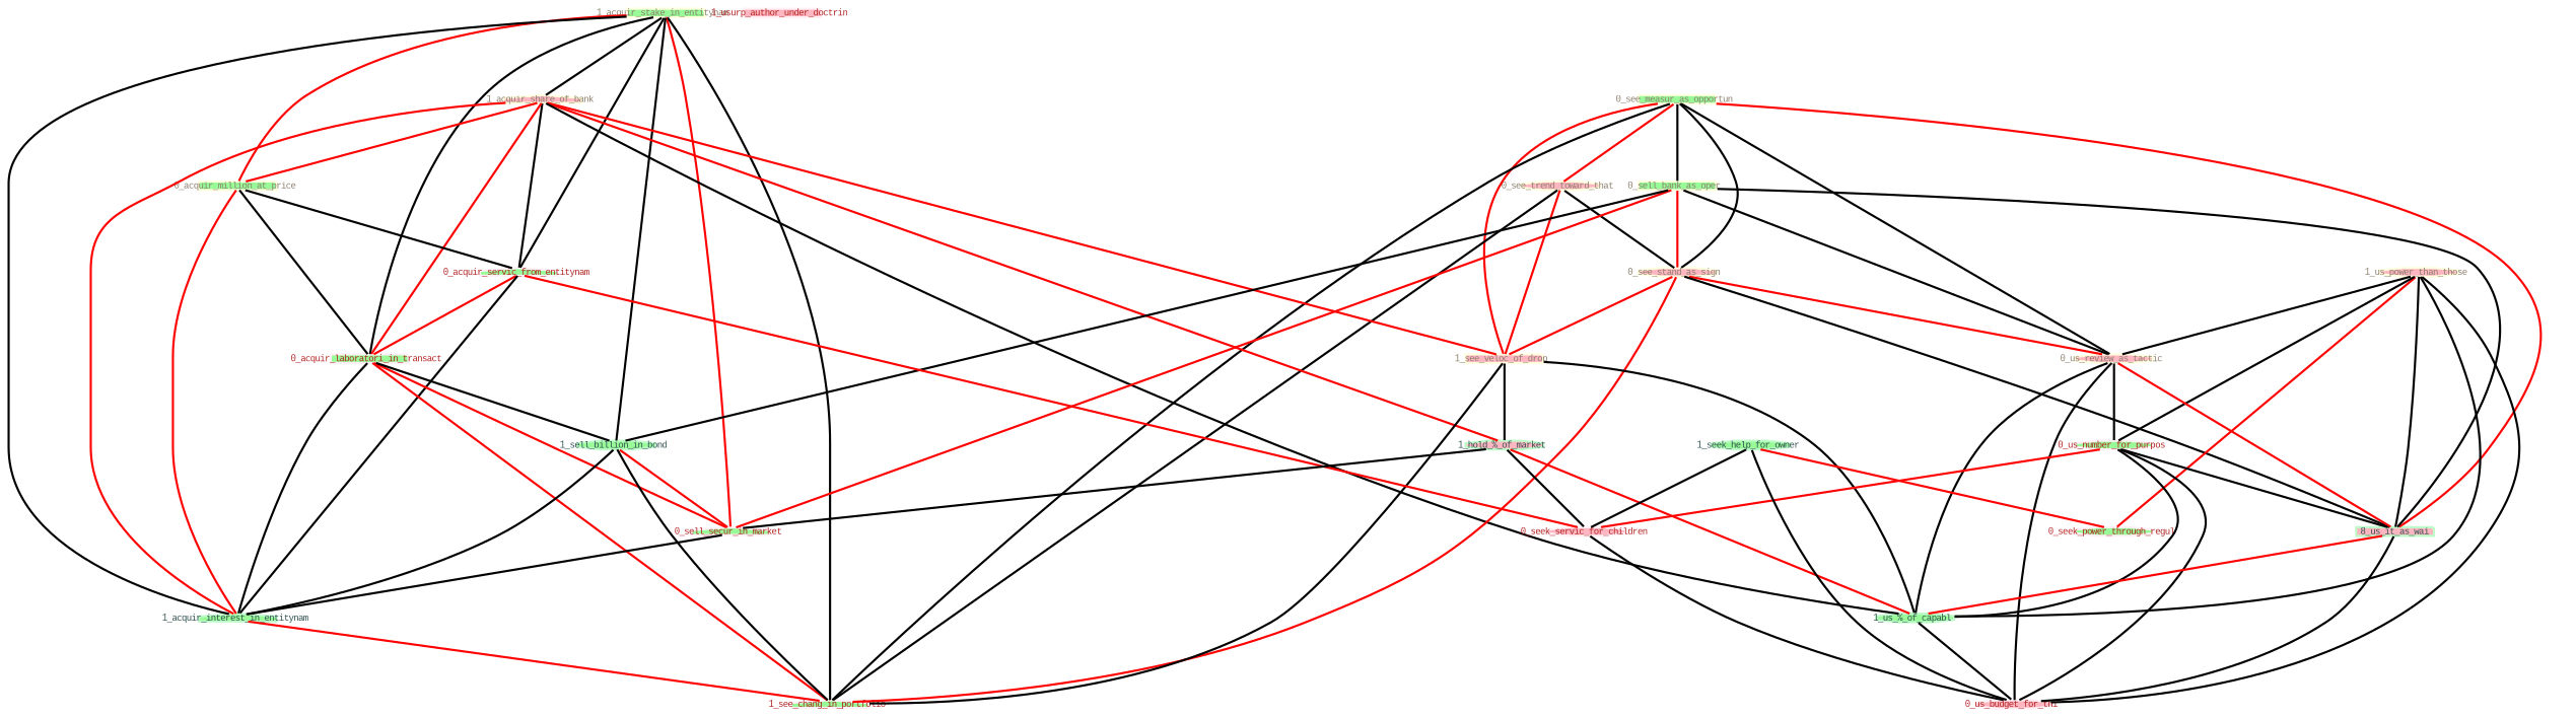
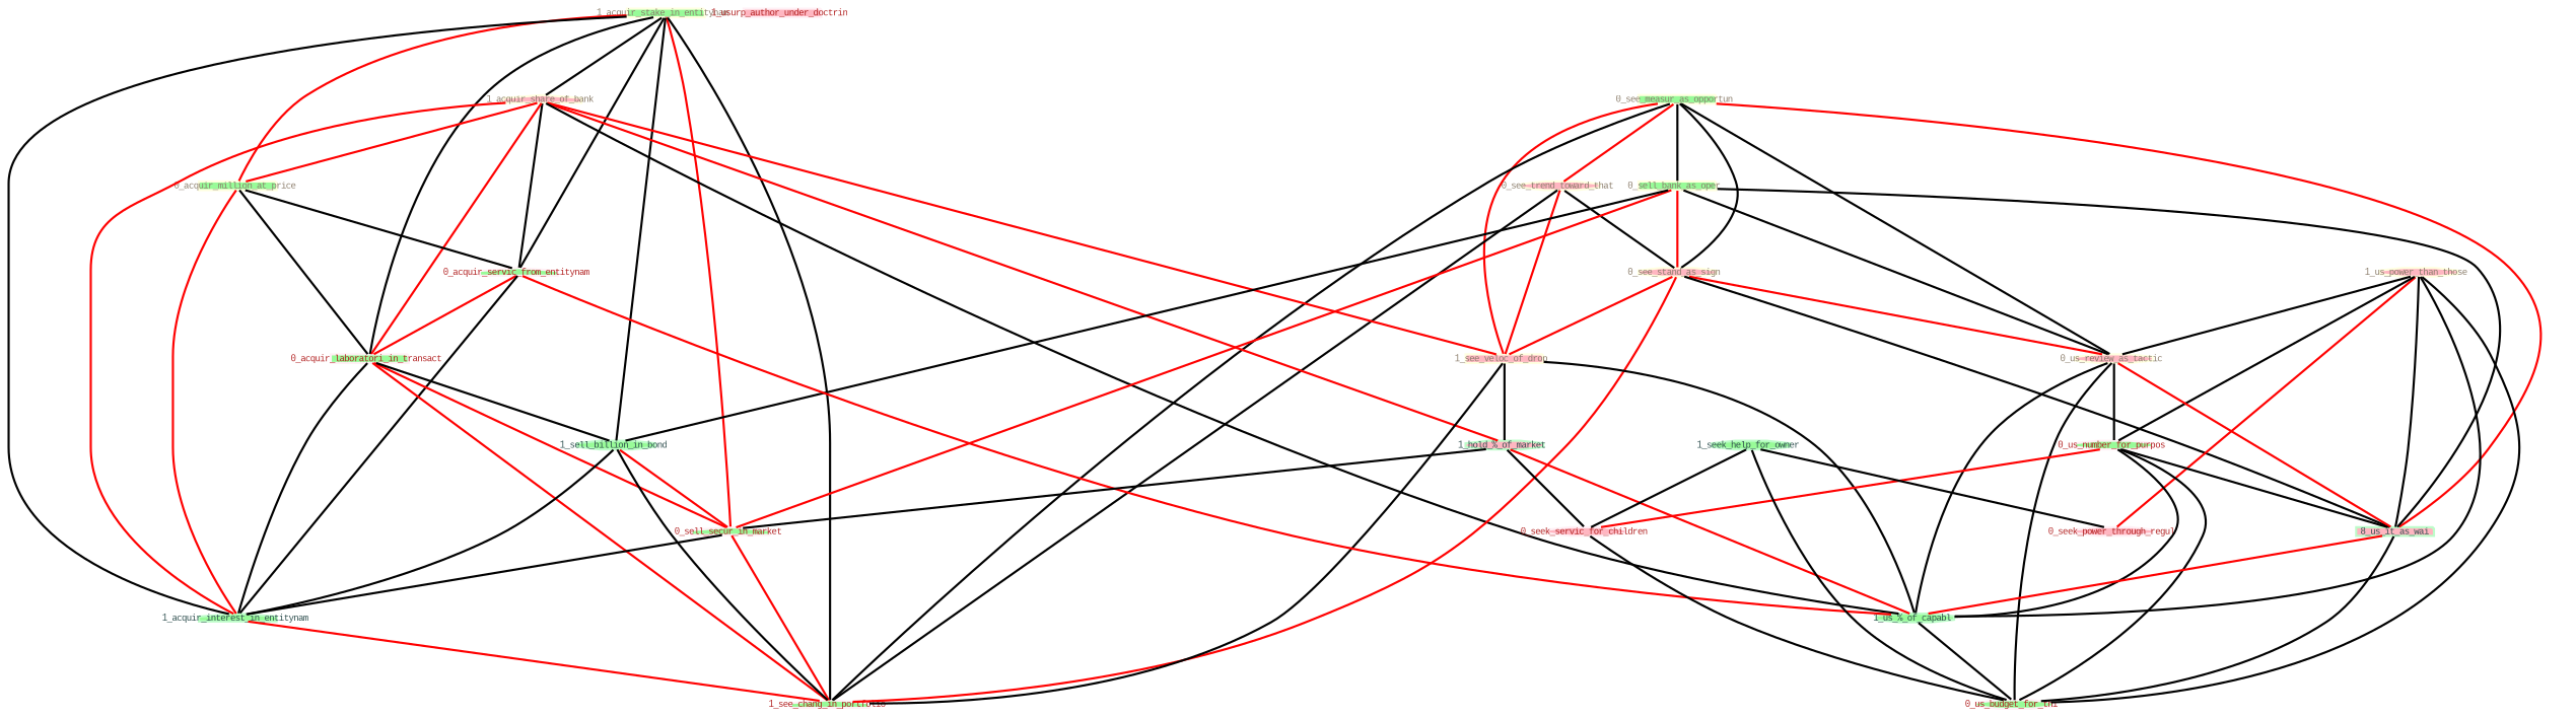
  graph {
    fontname="Liberation Mono"
    node [color="#ffffe0" fillcolor=palegreen fixedsize=true fontcolor="#8b7d6b" fontname="Liberation Mono" fontsize=4 shape=octagon style=filled]
    edge [color=black fontname="Liberation Mono" w=1]
    "0_see_measur_as_opportun " [height=.06 shape=note width=.5]
    "1_acquir_stake_in_entitynam " [height=.06 shape=note width=.5]
    "0_see_trend_toward_that " [fillcolor=lightpink height=.06 width=.5]
    "1_acquir_share_of_bank " [fillcolor=lightpink height=.06 shape=house width=.5]
    "0_sell_bank_as_oper " [height=.06 shape=note width=.5]
    "0_see_stand_as_sign " [fillcolor=lightpink height=.06 width=.5]
    "1_see_veloc_of_drop " [fillcolor=lightpink height=.06 shape=note width=.5]
    "0_acquir_million_at_price " [height=.06 shape=note width=.5]
    "1_us_power_than_those " [fillcolor=lightpink height=.06 width=.5]
    "0_us_review_as_tactic " [fillcolor=lightpink height=.06 width=.5]
    "0_acquir_servic_from_entitynam " [color="#fff0f5" fontcolor="#b22222" height=.06 shape=house width=.5]
-   "0_seek_power_through_regul " [color="#fff0f5" fontcolor="#b22222" height=.06 width=.5]
+   "0_seek_power_through_regul " [color="#fff0f5" fillcolor=lightpink fontcolor="#b22222" height=.06 width=.5]
    "0_us_number_for_purpos " [color="#fff0f5" fontcolor="#b22222" height=.06 width=.5]
    "0_acquir_laboratori_in_transact " [color="#fff0f5" fontcolor="#b22222" height=.06 shape=note width=.5]
    "1_usurp_author_under_doctrin " [color="#fff0f5" fillcolor=lightpink fontcolor="#b22222" height=.06 shape=note width=.5]
    "0_sell_secur_in_market " [color="#fff0f5" fontcolor="#b22222" height=.06 shape=house width=.5]
    "0_seek_servic_for_children " [color="#fff0f5" fillcolor=lightpink fontcolor="#b22222" height=.06 width=.5]
    "1_see_chang_in_portfolio " [color="#fff0f5" fontcolor="#b22222" height=.06 shape=house width=.5]
-   "0_us_budget_for_thi " [color="#fff0f5" fillcolor=lightpink fontcolor="#b22222" height=.06 width=.5]
+   "0_us_budget_for_thi " [color="#fff0f5" fontcolor="#b22222" height=.06 width=.5]
    n20 [color="#BDFCC9" fillcolor=lightpink fontcolor="#2f4f4f" height=.06 label="8_us_it_as_wai" shape=note width=.5]
    "1_sell_billion_in_bond " [color="#BDFCC9" fontcolor="#2f4f4f" height=.06 width=.5]
    "1_acquir_interest_in_entitynam " [color="#BDFCC9" fontcolor="#2f4f4f" height=.06 shape=house width=.5]
    "1_hold_%_of_market " [color="#BDFCC9" fillcolor=lightpink fontcolor="#2f4f4f" height=.06 width=.5]
    "1_us_%_of_capabl " [color="#BDFCC9" fontcolor="#2f4f4f" height=.06 width=.5]
    "1_seek_help_for_owner " [color="#BDFCC9" fontcolor="#2f4f4f" height=.06 width=.5]
    subgraph sub_1 {
      "0_see_measur_as_opportun "
      "1_acquir_stake_in_entitynam "
      "0_see_trend_toward_that "
      "1_acquir_share_of_bank "
      "0_sell_bank_as_oper "
      "0_see_stand_as_sign "
      "1_see_veloc_of_drop "
      "0_acquir_million_at_price "
      "1_us_power_than_those "
      "0_us_review_as_tactic "
    }
    subgraph sub_2 {
      "0_acquir_servic_from_entitynam "
      "0_seek_power_through_regul "
      "0_us_number_for_purpos "
      "0_acquir_laboratori_in_transact "
      "1_usurp_author_under_doctrin "
      "0_sell_secur_in_market "
      "0_seek_servic_for_children "
      "1_see_chang_in_portfolio "
      "0_us_budget_for_thi "
    }
    "0_see_measur_as_opportun " -- "0_see_trend_toward_that " [color=red]
    "0_see_measur_as_opportun " -- "0_sell_bank_as_oper "
    "0_see_measur_as_opportun " -- "0_see_stand_as_sign " [w=2]
    "0_see_measur_as_opportun " -- "1_see_veloc_of_drop " [color=red]
    "0_see_measur_as_opportun " -- "0_us_review_as_tactic "
    "0_see_measur_as_opportun " -- "1_see_chang_in_portfolio "
    "0_see_measur_as_opportun " -- n20 [color=red]
    "1_acquir_stake_in_entitynam " -- "1_acquir_share_of_bank "
    "1_acquir_stake_in_entitynam " -- "0_acquir_million_at_price " [color=red]
    "1_acquir_stake_in_entitynam " -- "0_acquir_servic_from_entitynam " [w=2]
    "1_acquir_stake_in_entitynam " -- "0_acquir_laboratori_in_transact " [w=2]
    "1_acquir_stake_in_entitynam " -- "0_sell_secur_in_market " [color=red]
    "1_acquir_stake_in_entitynam " -- "1_see_chang_in_portfolio "
    "1_acquir_stake_in_entitynam " -- "1_sell_billion_in_bond "
    "1_acquir_stake_in_entitynam " -- "1_acquir_interest_in_entitynam " [w=3]
    "0_see_trend_toward_that " -- "0_see_stand_as_sign "
    "0_see_trend_toward_that " -- "1_see_veloc_of_drop " [color=red]
    "0_see_trend_toward_that " -- "1_see_chang_in_portfolio "
    "1_acquir_share_of_bank " -- "1_see_veloc_of_drop " [color=red]
    "1_acquir_share_of_bank " -- "0_acquir_million_at_price " [color=red]
    "1_acquir_share_of_bank " -- "0_acquir_servic_from_entitynam "
    "1_acquir_share_of_bank " -- "0_acquir_laboratori_in_transact " [color=red]
    "1_acquir_share_of_bank " -- "1_acquir_interest_in_entitynam " [color=red]
    "1_acquir_share_of_bank " -- "1_hold_%_of_market " [color=red]
    "1_acquir_share_of_bank " -- "1_us_%_of_capabl "
    "0_sell_bank_as_oper " -- "0_see_stand_as_sign " [color=red]
    "0_sell_bank_as_oper " -- "0_us_review_as_tactic "
    "0_sell_bank_as_oper " -- "0_sell_secur_in_market " [color=red]
    "0_sell_bank_as_oper " -- n20
    "0_sell_bank_as_oper " -- "1_sell_billion_in_bond "
    "0_see_stand_as_sign " -- "1_see_veloc_of_drop " [color=red]
    "0_see_stand_as_sign " -- "0_us_review_as_tactic " [color=red]
    "0_see_stand_as_sign " -- "1_see_chang_in_portfolio " [color=red]
    "0_see_stand_as_sign " -- n20
    "1_see_veloc_of_drop " -- "1_see_chang_in_portfolio "
    "1_see_veloc_of_drop " -- "1_hold_%_of_market "
    "1_see_veloc_of_drop " -- "1_us_%_of_capabl "
    "0_acquir_million_at_price " -- "0_acquir_servic_from_entitynam "
    "0_acquir_million_at_price " -- "0_acquir_laboratori_in_transact "
    "0_acquir_million_at_price " -- "1_acquir_interest_in_entitynam " [color=red]
    "1_us_power_than_those " -- "0_us_review_as_tactic "
    "1_us_power_than_those " -- "0_seek_power_through_regul " [color=red]
    "1_us_power_than_those " -- "0_us_number_for_purpos "
    "1_us_power_than_those " -- "0_us_budget_for_thi "
    "1_us_power_than_those " -- n20
    "1_us_power_than_those " -- "1_us_%_of_capabl "
    "0_us_review_as_tactic " -- "0_us_number_for_purpos "
    "0_us_review_as_tactic " -- "0_us_budget_for_thi "
    "0_us_review_as_tactic " -- n20 [color=red w=2]
    "0_us_review_as_tactic " -- "1_us_%_of_capabl "
    "0_acquir_servic_from_entitynam " -- "0_acquir_laboratori_in_transact " [color=red]
-   "0_acquir_servic_from_entitynam " -- "0_seek_servic_for_children " [color=red]
+   "0_acquir_servic_from_entitynam " -- "1_us_%_of_capabl " [color=red]
    "0_acquir_servic_from_entitynam " -- "1_acquir_interest_in_entitynam " [w=2]
    "0_us_number_for_purpos " -- "0_seek_servic_for_children " [color=red]
    "0_us_number_for_purpos " -- "0_us_budget_for_thi " [w=2]
    "0_us_number_for_purpos " -- n20
    "0_us_number_for_purpos " -- "1_us_%_of_capabl "
    "0_acquir_laboratori_in_transact " -- "0_sell_secur_in_market " [color=red]
    "0_acquir_laboratori_in_transact " -- "1_see_chang_in_portfolio " [color=red]
    "0_acquir_laboratori_in_transact " -- "1_sell_billion_in_bond "
    "0_acquir_laboratori_in_transact " -- "1_acquir_interest_in_entitynam " [w=2]
+   "0_sell_secur_in_market " -- "1_see_chang_in_portfolio " [color=red]
    "0_sell_secur_in_market " -- "1_acquir_interest_in_entitynam "
    "0_seek_servic_for_children " -- "0_us_budget_for_thi "
    n20 -- "0_us_budget_for_thi "
    n20 -- "1_us_%_of_capabl " [color=red]
    "1_sell_billion_in_bond " -- "0_sell_secur_in_market " [color=red w=2]
    "1_sell_billion_in_bond " -- "1_see_chang_in_portfolio "
    "1_sell_billion_in_bond " -- "1_acquir_interest_in_entitynam "
    "1_acquir_interest_in_entitynam " -- "1_see_chang_in_portfolio " [color=red]
    "1_hold_%_of_market " -- "0_sell_secur_in_market "
    "1_hold_%_of_market " -- "0_seek_servic_for_children "
    "1_hold_%_of_market " -- "1_us_%_of_capabl " [color=red w=2]
    "1_us_%_of_capabl " -- "0_us_budget_for_thi "
-   "1_seek_help_for_owner " -- "0_seek_power_through_regul " [color=red]
+   "1_seek_help_for_owner " -- "0_seek_power_through_regul "
    "1_seek_help_for_owner " -- "0_seek_servic_for_children " [w=2]
    "1_seek_help_for_owner " -- "0_us_budget_for_thi "
  }
